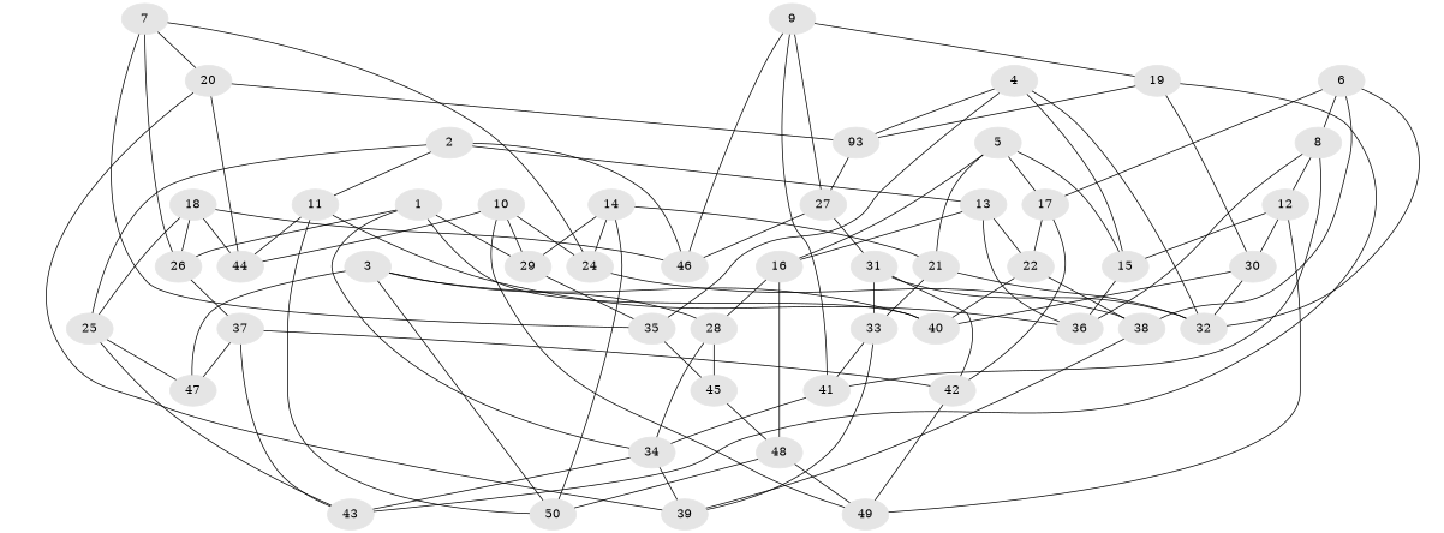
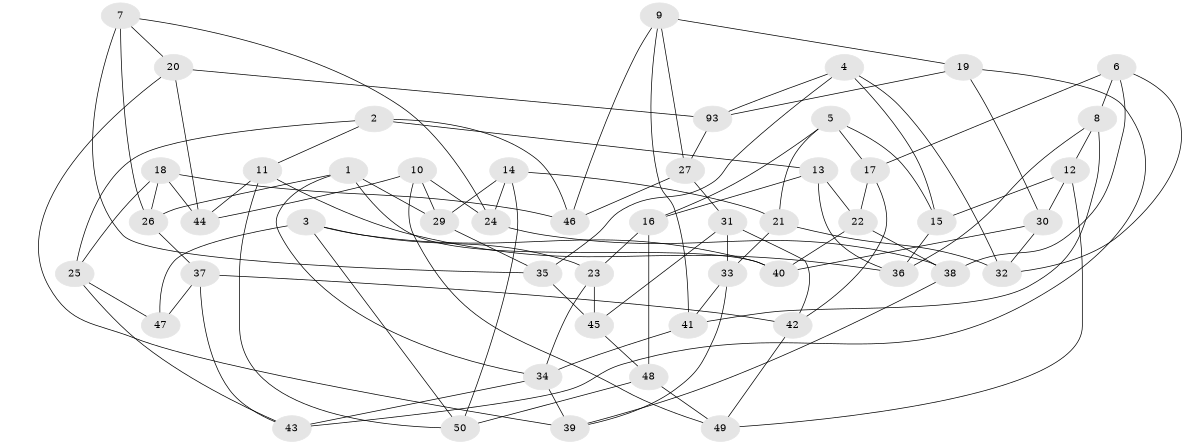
  graph {
    node [color=gray90 style=filled]
    1
    26
    29
    34
    40
    37
    35
    43
    39
    2
    11
    13
    25
    46
    50
    36
    44
    16
    22
    47
    3
-   28
+   28 [label=23]
    45
    4
    15
    n26 [label=93]
    32
    27
    5
    17
    21
    48
    42
    33
    6
    8
    38
    12
    41
    7
    20
    24
    49
    30
    9
    19
    31
    10
    14
    18
    1 -- 26
    1 -- 29
    1 -- 34
    1 -- 40
    26 -- 37
    29 -- 35
    34 -- 43
    34 -- 39
    37 -- 43
    37 -- 47
    37 -- 42
    35 -- 45
    2 -- 11
    2 -- 13
    2 -- 25
    2 -- 46
    11 -- 50
    11 -- 36
    11 -- 44
    13 -- 36
    13 -- 16
    13 -- 22
    25 -- 43
    25 -- 47
    16 -- 28
    16 -- 48
    22 -- 40
    22 -- 38
    3 -- 40
    3 -- 50
    3 -- 47
    3 -- 28
    28 -- 34
    28 -- 45
    45 -- 48
    4 -- 35
    4 -- 15
    4 -- n26
    4 -- 32
    15 -- 36
    n26 -- 27
    27 -- 46
    27 -- 31
    5 -- 16
    5 -- 15
    5 -- 17
    5 -- 21
    17 -- 22
    17 -- 42
    21 -- 32
    21 -- 33
    48 -- 50
    48 -- 49
    42 -- 49
    33 -- 39
    33 -- 41
    6 -- 32
    6 -- 17
    6 -- 8
    6 -- 38
    8 -- 36
    8 -- 12
    8 -- 41
    38 -- 39
    12 -- 15
    12 -- 49
    12 -- 30
    41 -- 34
    7 -- 26
    7 -- 35
    7 -- 20
    7 -- 24
    20 -- 39
    20 -- 44
    20 -- n26
    24 -- 38
    30 -- 40
    30 -- 32
    9 -- 46
    9 -- 27
    9 -- 41
    9 -- 19
    19 -- 43
    19 -- n26
    19 -- 30
-   31 -- 32
+   31 -- 45
    31 -- 42
    31 -- 33
    10 -- 29
    10 -- 44
    10 -- 24
    10 -- 49
    14 -- 29
    14 -- 50
    14 -- 21
    14 -- 24
    18 -- 26
    18 -- 25
    18 -- 46
    18 -- 44
  }
